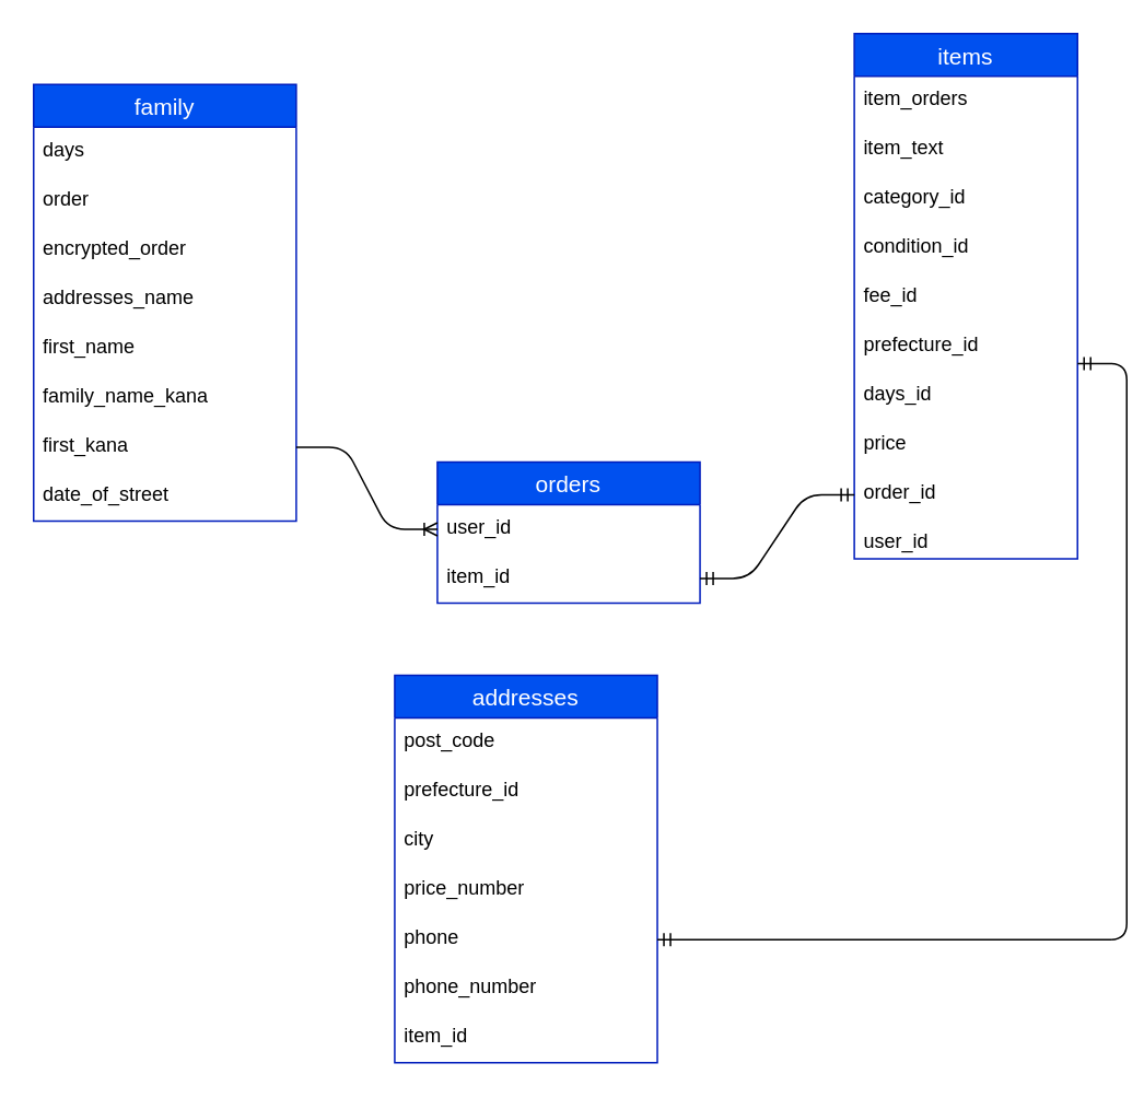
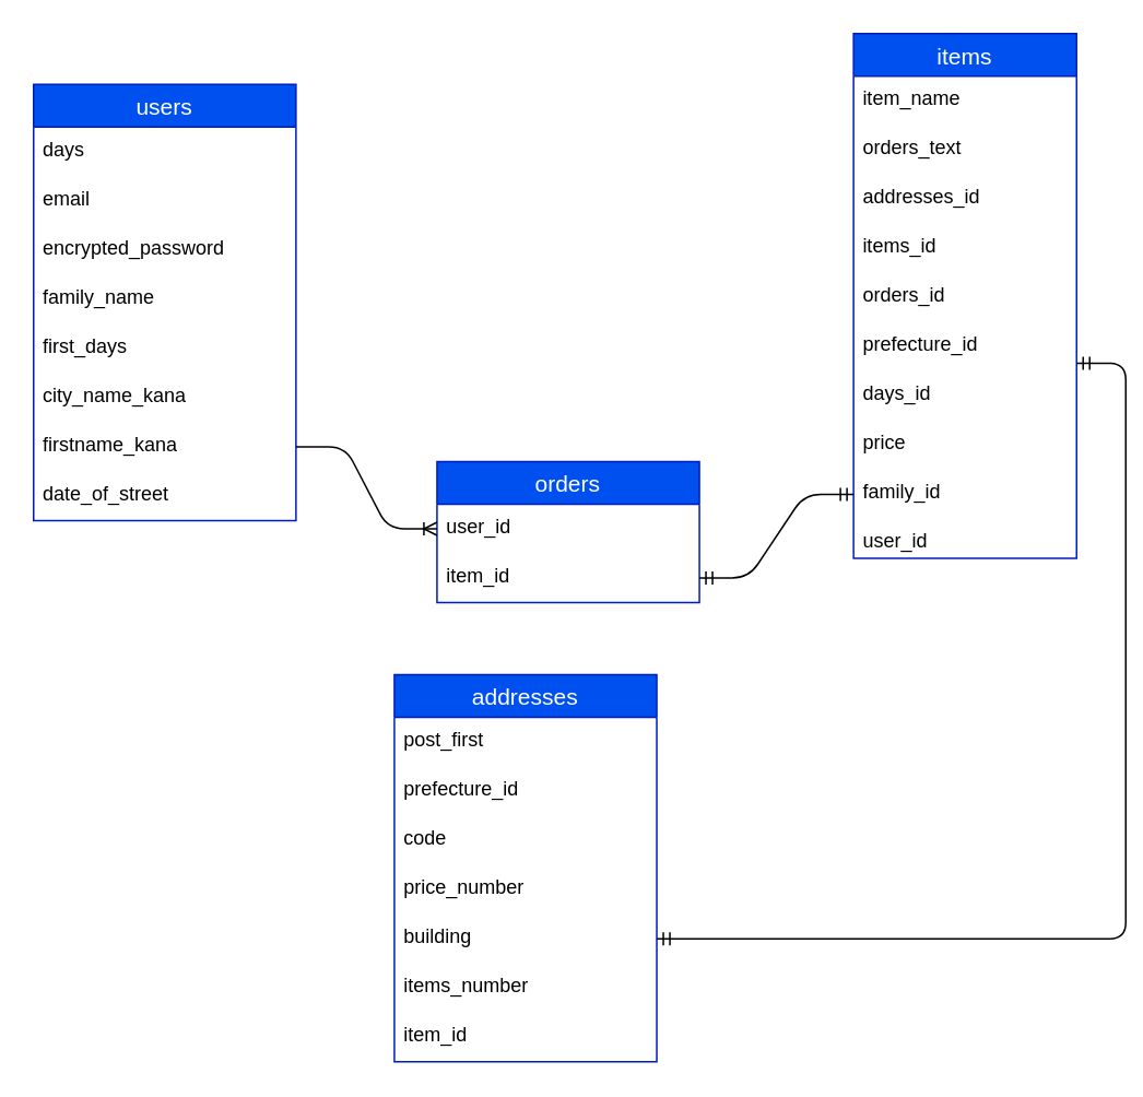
  <mxCell id="0" />
  <mxCell id="1" parent="0" />
- <mxCell id="2" value="family" style="swimlane;fontStyle=0;childLayout=stackLayout;horizontal=1;startSize=26;horizontalStack=0;resizeParent=1;resizeParentMax=0;resizeLast=0;collapsible=1;marginBottom=0;align=center;fontSize=14;fillColor=#0050ef;fontColor=#ffffff;strokeColor=#001DBC;" parent="1" vertex="1"><mxGeometry x="20" y="51" width="160" height="266" as="geometry"><mxRectangle x="180" y="330" width="70" height="26" as="alternateBounds" /></mxGeometry></mxCell>
+ <mxCell id="2" value="users" style="swimlane;fontStyle=0;childLayout=stackLayout;horizontal=1;startSize=26;horizontalStack=0;resizeParent=1;resizeParentMax=0;resizeLast=0;collapsible=1;marginBottom=0;align=center;fontSize=14;fillColor=#0050ef;fontColor=#ffffff;strokeColor=#001DBC;" parent="1" vertex="1"><mxGeometry x="20" y="51" width="160" height="266" as="geometry"><mxRectangle x="180" y="330" width="70" height="26" as="alternateBounds" /></mxGeometry></mxCell>
  <mxCell id="3" value="days" style="text;strokeColor=none;fillColor=none;spacingLeft=4;spacingRight=4;overflow=hidden;rotatable=0;points=[[0,0.5],[1,0.5]];portConstraint=eastwest;fontSize=12;" parent="2" vertex="1"><mxGeometry y="26" width="160" height="30" as="geometry" /></mxCell>
- <mxCell id="4" value="order" style="text;strokeColor=none;fillColor=none;spacingLeft=4;spacingRight=4;overflow=hidden;rotatable=0;points=[[0,0.5],[1,0.5]];portConstraint=eastwest;fontSize=12;" parent="2" vertex="1"><mxGeometry y="56" width="160" height="30" as="geometry" /></mxCell>
- <mxCell id="5" value="encrypted_order" style="text;strokeColor=none;fillColor=none;spacingLeft=4;spacingRight=4;overflow=hidden;rotatable=0;points=[[0,0.5],[1,0.5]];portConstraint=eastwest;fontSize=12;" parent="2" vertex="1"><mxGeometry y="86" width="160" height="30" as="geometry" /></mxCell>
- <mxCell id="6" value="addresses_name" style="text;strokeColor=none;fillColor=none;spacingLeft=4;spacingRight=4;overflow=hidden;rotatable=0;points=[[0,0.5],[1,0.5]];portConstraint=eastwest;fontSize=12;" parent="2" vertex="1"><mxGeometry y="116" width="160" height="30" as="geometry" /></mxCell>
- <mxCell id="7" value="first_name" style="text;strokeColor=none;fillColor=none;spacingLeft=4;spacingRight=4;overflow=hidden;rotatable=0;points=[[0,0.5],[1,0.5]];portConstraint=eastwest;fontSize=12;" parent="2" vertex="1"><mxGeometry y="146" width="160" height="30" as="geometry" /></mxCell>
- <mxCell id="8" value="family_name_kana" style="text;strokeColor=none;fillColor=none;spacingLeft=4;spacingRight=4;overflow=hidden;rotatable=0;points=[[0,0.5],[1,0.5]];portConstraint=eastwest;fontSize=12;" parent="2" vertex="1"><mxGeometry y="176" width="160" height="30" as="geometry" /></mxCell>
- <mxCell id="9" value="first_kana" style="text;strokeColor=none;fillColor=none;spacingLeft=4;spacingRight=4;overflow=hidden;rotatable=0;points=[[0,0.5],[1,0.5]];portConstraint=eastwest;fontSize=12;" parent="2" vertex="1"><mxGeometry y="206" width="160" height="30" as="geometry" /></mxCell>
+ <mxCell id="4" value="email" style="text;strokeColor=none;fillColor=none;spacingLeft=4;spacingRight=4;overflow=hidden;rotatable=0;points=[[0,0.5],[1,0.5]];portConstraint=eastwest;fontSize=12;" parent="2" vertex="1"><mxGeometry y="56" width="160" height="30" as="geometry" /></mxCell>
+ <mxCell id="5" value="encrypted_password" style="text;strokeColor=none;fillColor=none;spacingLeft=4;spacingRight=4;overflow=hidden;rotatable=0;points=[[0,0.5],[1,0.5]];portConstraint=eastwest;fontSize=12;" parent="2" vertex="1"><mxGeometry y="86" width="160" height="30" as="geometry" /></mxCell>
+ <mxCell id="6" value="family_name" style="text;strokeColor=none;fillColor=none;spacingLeft=4;spacingRight=4;overflow=hidden;rotatable=0;points=[[0,0.5],[1,0.5]];portConstraint=eastwest;fontSize=12;" parent="2" vertex="1"><mxGeometry y="116" width="160" height="30" as="geometry" /></mxCell>
+ <mxCell id="7" value="first_days" style="text;strokeColor=none;fillColor=none;spacingLeft=4;spacingRight=4;overflow=hidden;rotatable=0;points=[[0,0.5],[1,0.5]];portConstraint=eastwest;fontSize=12;" parent="2" vertex="1"><mxGeometry y="146" width="160" height="30" as="geometry" /></mxCell>
+ <mxCell id="8" value="city_name_kana" style="text;strokeColor=none;fillColor=none;spacingLeft=4;spacingRight=4;overflow=hidden;rotatable=0;points=[[0,0.5],[1,0.5]];portConstraint=eastwest;fontSize=12;" parent="2" vertex="1"><mxGeometry y="176" width="160" height="30" as="geometry" /></mxCell>
+ <mxCell id="9" value="firstname_kana" style="text;strokeColor=none;fillColor=none;spacingLeft=4;spacingRight=4;overflow=hidden;rotatable=0;points=[[0,0.5],[1,0.5]];portConstraint=eastwest;fontSize=12;" parent="2" vertex="1"><mxGeometry y="206" width="160" height="30" as="geometry" /></mxCell>
  <mxCell id="10" value="date_of_street&#10;" style="text;strokeColor=none;fillColor=none;spacingLeft=4;spacingRight=4;overflow=hidden;rotatable=0;points=[[0,0.5],[1,0.5]];portConstraint=eastwest;fontSize=12;" parent="2" vertex="1"><mxGeometry y="236" width="160" height="30" as="geometry" /></mxCell>
  <mxCell id="11" value="addresses" style="swimlane;fontStyle=0;childLayout=stackLayout;horizontal=1;startSize=26;horizontalStack=0;resizeParent=1;resizeParentMax=0;resizeLast=0;collapsible=1;marginBottom=0;align=center;fontSize=14;fillColor=#0050ef;fontColor=#ffffff;strokeColor=#001DBC;" parent="1" vertex="1"><mxGeometry x="240" y="411" width="160" height="236" as="geometry"><mxRectangle x="180" y="330" width="70" height="26" as="alternateBounds" /></mxGeometry></mxCell>
- <mxCell id="12" value="post_code" style="text;strokeColor=none;fillColor=none;spacingLeft=4;spacingRight=4;overflow=hidden;rotatable=0;points=[[0,0.5],[1,0.5]];portConstraint=eastwest;fontSize=12;" parent="11" vertex="1"><mxGeometry y="26" width="160" height="30" as="geometry" /></mxCell>
+ <mxCell id="12" value="post_first" style="text;strokeColor=none;fillColor=none;spacingLeft=4;spacingRight=4;overflow=hidden;rotatable=0;points=[[0,0.5],[1,0.5]];portConstraint=eastwest;fontSize=12;" parent="11" vertex="1"><mxGeometry y="26" width="160" height="30" as="geometry" /></mxCell>
  <mxCell id="13" value="prefecture_id" style="text;strokeColor=none;fillColor=none;spacingLeft=4;spacingRight=4;overflow=hidden;rotatable=0;points=[[0,0.5],[1,0.5]];portConstraint=eastwest;fontSize=12;" parent="11" vertex="1"><mxGeometry y="56" width="160" height="30" as="geometry" /></mxCell>
- <mxCell id="14" value="city" style="text;strokeColor=none;fillColor=none;spacingLeft=4;spacingRight=4;overflow=hidden;rotatable=0;points=[[0,0.5],[1,0.5]];portConstraint=eastwest;fontSize=12;" parent="11" vertex="1"><mxGeometry y="86" width="160" height="30" as="geometry" /></mxCell>
+ <mxCell id="14" value="code" style="text;strokeColor=none;fillColor=none;spacingLeft=4;spacingRight=4;overflow=hidden;rotatable=0;points=[[0,0.5],[1,0.5]];portConstraint=eastwest;fontSize=12;" parent="11" vertex="1"><mxGeometry y="86" width="160" height="30" as="geometry" /></mxCell>
  <mxCell id="15" value="price_number" style="text;strokeColor=none;fillColor=none;spacingLeft=4;spacingRight=4;overflow=hidden;rotatable=0;points=[[0,0.5],[1,0.5]];portConstraint=eastwest;fontSize=12;" parent="11" vertex="1"><mxGeometry y="116" width="160" height="30" as="geometry" /></mxCell>
- <mxCell id="16" value="phone" style="text;strokeColor=none;fillColor=none;spacingLeft=4;spacingRight=4;overflow=hidden;rotatable=0;points=[[0,0.5],[1,0.5]];portConstraint=eastwest;fontSize=12;" parent="11" vertex="1"><mxGeometry y="146" width="160" height="30" as="geometry" /></mxCell>
- <mxCell id="17" value="phone_number" style="text;strokeColor=none;fillColor=none;spacingLeft=4;spacingRight=4;overflow=hidden;rotatable=0;points=[[0,0.5],[1,0.5]];portConstraint=eastwest;fontSize=12;" parent="11" vertex="1"><mxGeometry y="176" width="160" height="30" as="geometry" /></mxCell>
+ <mxCell id="16" value="building" style="text;strokeColor=none;fillColor=none;spacingLeft=4;spacingRight=4;overflow=hidden;rotatable=0;points=[[0,0.5],[1,0.5]];portConstraint=eastwest;fontSize=12;" parent="11" vertex="1"><mxGeometry y="146" width="160" height="30" as="geometry" /></mxCell>
+ <mxCell id="17" value="items_number" style="text;strokeColor=none;fillColor=none;spacingLeft=4;spacingRight=4;overflow=hidden;rotatable=0;points=[[0,0.5],[1,0.5]];portConstraint=eastwest;fontSize=12;" parent="11" vertex="1"><mxGeometry y="176" width="160" height="30" as="geometry" /></mxCell>
  <mxCell id="18" value="item_id" style="text;strokeColor=none;fillColor=none;spacingLeft=4;spacingRight=4;overflow=hidden;rotatable=0;points=[[0,0.5],[1,0.5]];portConstraint=eastwest;fontSize=12;" parent="11" vertex="1"><mxGeometry y="206" width="160" height="30" as="geometry" /></mxCell>
  <mxCell id="19" value="items" style="swimlane;fontStyle=0;childLayout=stackLayout;horizontal=1;startSize=26;horizontalStack=0;resizeParent=1;resizeParentMax=0;resizeLast=0;collapsible=1;marginBottom=0;align=center;fontSize=14;fillColor=#0050ef;fontColor=#ffffff;strokeColor=#001DBC;" parent="1" vertex="1"><mxGeometry x="520" y="20" width="136" height="320" as="geometry"><mxRectangle x="180" y="330" width="70" height="26" as="alternateBounds" /></mxGeometry></mxCell>
- <mxCell id="20" value="item_orders" style="text;strokeColor=none;fillColor=none;spacingLeft=4;spacingRight=4;overflow=hidden;rotatable=0;points=[[0,0.5],[1,0.5]];portConstraint=eastwest;fontSize=12;" parent="19" vertex="1"><mxGeometry y="26" width="136" height="30" as="geometry" /></mxCell>
- <mxCell id="21" value="item_text" style="text;strokeColor=none;fillColor=none;spacingLeft=4;spacingRight=4;overflow=hidden;rotatable=0;points=[[0,0.5],[1,0.5]];portConstraint=eastwest;fontSize=12;" parent="19" vertex="1"><mxGeometry y="56" width="136" height="30" as="geometry" /></mxCell>
- <mxCell id="22" value="category_id" style="text;strokeColor=none;fillColor=none;spacingLeft=4;spacingRight=4;overflow=hidden;rotatable=0;points=[[0,0.5],[1,0.5]];portConstraint=eastwest;fontSize=12;" parent="19" vertex="1"><mxGeometry y="86" width="136" height="30" as="geometry" /></mxCell>
- <mxCell id="23" value="condition_id" style="text;strokeColor=none;fillColor=none;spacingLeft=4;spacingRight=4;overflow=hidden;rotatable=0;points=[[0,0.5],[1,0.5]];portConstraint=eastwest;fontSize=12;" parent="19" vertex="1"><mxGeometry y="116" width="136" height="30" as="geometry" /></mxCell>
- <mxCell id="24" value="fee_id " style="text;strokeColor=none;fillColor=none;spacingLeft=4;spacingRight=4;overflow=hidden;rotatable=0;points=[[0,0.5],[1,0.5]];portConstraint=eastwest;fontSize=12;" parent="19" vertex="1"><mxGeometry y="146" width="136" height="30" as="geometry" /></mxCell>
+ <mxCell id="20" value="item_name" style="text;strokeColor=none;fillColor=none;spacingLeft=4;spacingRight=4;overflow=hidden;rotatable=0;points=[[0,0.5],[1,0.5]];portConstraint=eastwest;fontSize=12;" parent="19" vertex="1"><mxGeometry y="26" width="136" height="30" as="geometry" /></mxCell>
+ <mxCell id="21" value="orders_text" style="text;strokeColor=none;fillColor=none;spacingLeft=4;spacingRight=4;overflow=hidden;rotatable=0;points=[[0,0.5],[1,0.5]];portConstraint=eastwest;fontSize=12;" parent="19" vertex="1"><mxGeometry y="56" width="136" height="30" as="geometry" /></mxCell>
+ <mxCell id="22" value="addresses_id" style="text;strokeColor=none;fillColor=none;spacingLeft=4;spacingRight=4;overflow=hidden;rotatable=0;points=[[0,0.5],[1,0.5]];portConstraint=eastwest;fontSize=12;" parent="19" vertex="1"><mxGeometry y="86" width="136" height="30" as="geometry" /></mxCell>
+ <mxCell id="23" value="items_id" style="text;strokeColor=none;fillColor=none;spacingLeft=4;spacingRight=4;overflow=hidden;rotatable=0;points=[[0,0.5],[1,0.5]];portConstraint=eastwest;fontSize=12;" parent="19" vertex="1"><mxGeometry y="116" width="136" height="30" as="geometry" /></mxCell>
+ <mxCell id="24" value="orders_id " style="text;strokeColor=none;fillColor=none;spacingLeft=4;spacingRight=4;overflow=hidden;rotatable=0;points=[[0,0.5],[1,0.5]];portConstraint=eastwest;fontSize=12;" parent="19" vertex="1"><mxGeometry y="146" width="136" height="30" as="geometry" /></mxCell>
  <mxCell id="25" value="prefecture_id" style="text;strokeColor=none;fillColor=none;spacingLeft=4;spacingRight=4;overflow=hidden;rotatable=0;points=[[0,0.5],[1,0.5]];portConstraint=eastwest;fontSize=12;" parent="19" vertex="1"><mxGeometry y="176" width="136" height="30" as="geometry" /></mxCell>
  <mxCell id="26" value="days_id" style="text;strokeColor=none;fillColor=none;spacingLeft=4;spacingRight=4;overflow=hidden;rotatable=0;points=[[0,0.5],[1,0.5]];portConstraint=eastwest;fontSize=12;" parent="19" vertex="1"><mxGeometry y="206" width="136" height="30" as="geometry" /></mxCell>
  <mxCell id="27" value="price" style="text;strokeColor=none;fillColor=none;spacingLeft=4;spacingRight=4;overflow=hidden;rotatable=0;points=[[0,0.5],[1,0.5]];portConstraint=eastwest;fontSize=12;" parent="19" vertex="1"><mxGeometry y="236" width="136" height="30" as="geometry" /></mxCell>
- <mxCell id="28" value="order_id" style="text;strokeColor=none;fillColor=none;spacingLeft=4;spacingRight=4;overflow=hidden;rotatable=0;points=[[0,0.5],[1,0.5]];portConstraint=eastwest;fontSize=12;" parent="19" vertex="1"><mxGeometry y="266" width="136" height="30" as="geometry" /></mxCell>
+ <mxCell id="28" value="family_id" style="text;strokeColor=none;fillColor=none;spacingLeft=4;spacingRight=4;overflow=hidden;rotatable=0;points=[[0,0.5],[1,0.5]];portConstraint=eastwest;fontSize=12;" parent="19" vertex="1"><mxGeometry y="266" width="136" height="30" as="geometry" /></mxCell>
  <mxCell id="29" value="user_id" style="text;strokeColor=none;fillColor=none;spacingLeft=4;spacingRight=4;overflow=hidden;rotatable=0;points=[[0,0.5],[1,0.5]];portConstraint=eastwest;fontSize=12;" parent="19" vertex="1"><mxGeometry y="296" width="136" height="24" as="geometry" /></mxCell>
  <mxCell id="30" value="" style="edgeStyle=entityRelationEdgeStyle;fontSize=12;html=1;endArrow=ERmandOne;startArrow=ERmandOne;entryX=1;entryY=0.5;entryDx=0;entryDy=0;" parent="1" target="16" edge="1"><mxGeometry width="100" height="100" relative="1" as="geometry"><mxPoint x="656" y="221" as="sourcePoint" /><mxPoint x="676" y="391" as="targetPoint" /></mxGeometry></mxCell>
  <mxCell id="31" value="orders" style="swimlane;fontStyle=0;childLayout=stackLayout;horizontal=1;startSize=26;horizontalStack=0;resizeParent=1;resizeParentMax=0;resizeLast=0;collapsible=1;marginBottom=0;align=center;fontSize=14;fillColor=#0050ef;fontColor=#ffffff;strokeColor=#001DBC;" parent="1" vertex="1"><mxGeometry x="266" y="281" width="160" height="86" as="geometry"><mxRectangle x="180" y="330" width="70" height="26" as="alternateBounds" /></mxGeometry></mxCell>
  <mxCell id="32" value="user_id" style="text;strokeColor=none;fillColor=none;spacingLeft=4;spacingRight=4;overflow=hidden;rotatable=0;points=[[0,0.5],[1,0.5]];portConstraint=eastwest;fontSize=12;" parent="31" vertex="1"><mxGeometry y="26" width="160" height="30" as="geometry" /></mxCell>
  <mxCell id="33" value="item_id" style="text;strokeColor=none;fillColor=none;spacingLeft=4;spacingRight=4;overflow=hidden;rotatable=0;points=[[0,0.5],[1,0.5]];portConstraint=eastwest;fontSize=12;" parent="31" vertex="1"><mxGeometry y="56" width="160" height="30" as="geometry" /></mxCell>
  <mxCell id="34" value="" style="edgeStyle=entityRelationEdgeStyle;fontSize=12;html=1;endArrow=ERoneToMany;exitX=1;exitY=0.5;exitDx=0;exitDy=0;" parent="1" source="9" target="32" edge="1"><mxGeometry width="100" height="100" relative="1" as="geometry"><mxPoint x="186" y="291" as="sourcePoint" /><mxPoint x="250" y="582" as="targetPoint" /></mxGeometry></mxCell>
  <mxCell id="35" value="" style="edgeStyle=entityRelationEdgeStyle;fontSize=12;html=1;endArrow=ERmandOne;startArrow=ERmandOne;exitX=1;exitY=0.5;exitDx=0;exitDy=0;entryX=0;entryY=0.5;entryDx=0;entryDy=0;" parent="1" source="33" target="28" edge="1"><mxGeometry width="100" height="100" relative="1" as="geometry"><mxPoint x="666" y="231" as="sourcePoint" /><mxPoint x="496" y="291" as="targetPoint" /></mxGeometry></mxCell>
